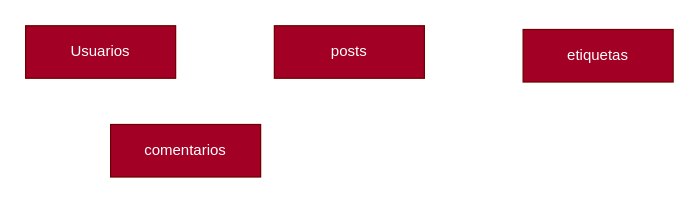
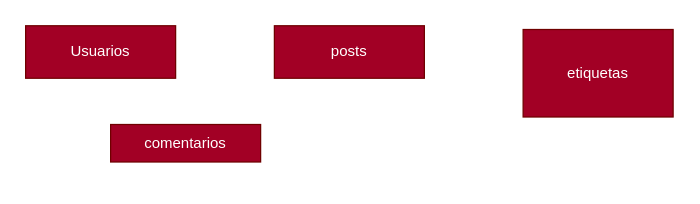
  <mxCell id="0" />
  <mxCell id="1" parent="0" />
  <mxCell id="2" value="Usuarios" style="rounded=0;whiteSpace=wrap;html=1;fillColor=#a20025;strokeColor=#6F0000;fontColor=#ffffff;" parent="1" vertex="1"><mxGeometry x="20" y="20" width="120" height="42" as="geometry" /></mxCell>
- <mxCell id="3" value="comentarios" style="rounded=0;whiteSpace=wrap;html=1;fillColor=#a20025;strokeColor=#6F0000;fontColor=#ffffff;" parent="1" vertex="1"><mxGeometry x="88" y="99" width="120" height="42" as="geometry" /></mxCell>
+ <mxCell id="3" value="comentarios" style="rounded=0;whiteSpace=wrap;html=1;fillColor=#a20025;strokeColor=#6F0000;fontColor=#ffffff;" parent="1" vertex="1"><mxGeometry x="88" y="99" width="120" height="30" as="geometry" /></mxCell>
  <mxCell id="4" value="posts" style="rounded=0;whiteSpace=wrap;html=1;fillColor=#a20025;strokeColor=#6F0000;fontColor=#ffffff;" parent="1" vertex="1"><mxGeometry x="219" y="20" width="120" height="42" as="geometry" /></mxCell>
- <mxCell id="5" value="etiquetas" style="rounded=0;whiteSpace=wrap;html=1;fillColor=#a20025;strokeColor=#6F0000;fontColor=#ffffff;" parent="1" vertex="1"><mxGeometry x="418" y="23" width="120" height="42" as="geometry" /></mxCell>
+ <mxCell id="5" value="etiquetas" style="rounded=0;whiteSpace=wrap;html=1;fillColor=#a20025;strokeColor=#6F0000;fontColor=#ffffff;" parent="1" vertex="1"><mxGeometry x="418" y="23" width="120" height="70" as="geometry" /></mxCell>
